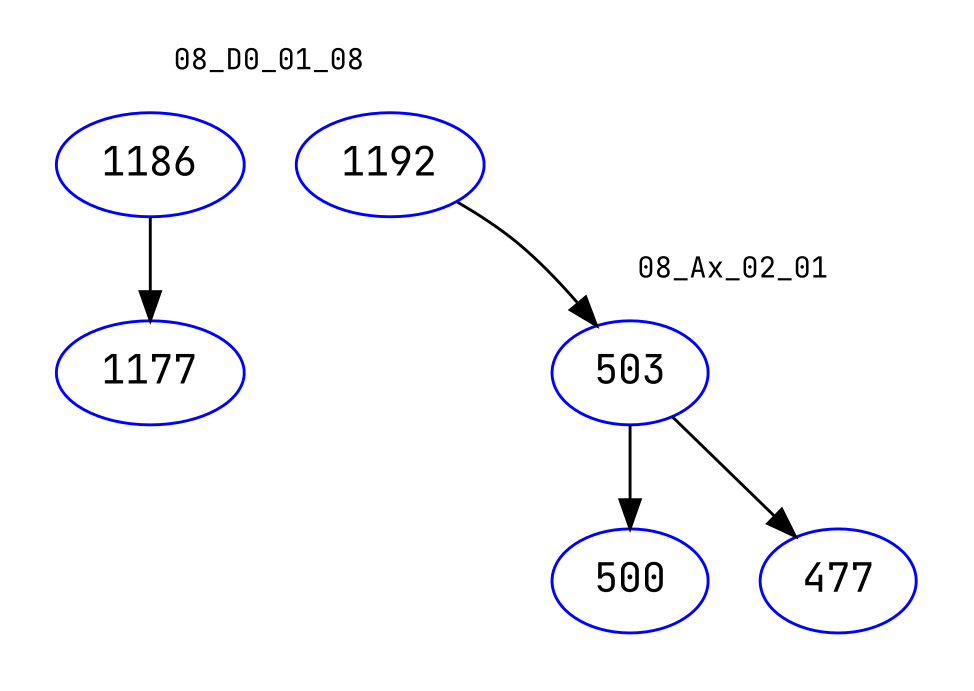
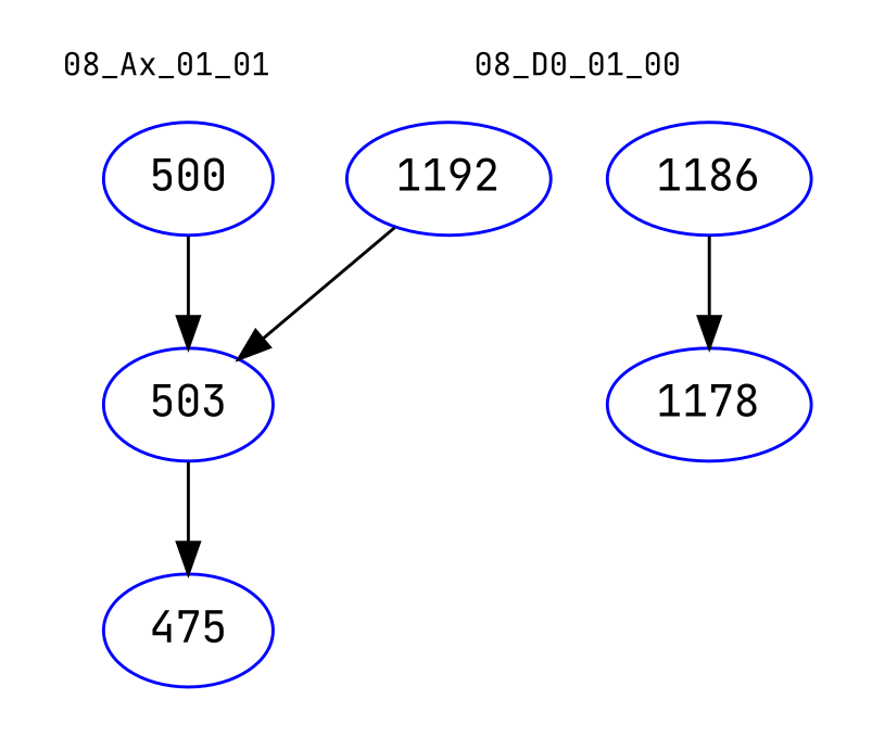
  digraph {
    fontname="JetBrains Mono"
    node [color=blue fontname="JetBrains Mono"]
    edge [color=black fontname="JetBrains Mono"]
    n1 [label=503]
    n2 [label=500]
-   n3 [label=477]
+   n3 [label=475]
    n4 [label=1192]
    n5 [label=1186]
-   n6 [label=1177]
+   n6 [label=1178]
    subgraph cluster_1 {
      color=white
      fontsize=10
-     label="08_Ax_02_01"
+     label="08_Ax_01_01"
      n1
      n2
      n3
    }
    subgraph cluster_2 {
      color=white
      fontsize=10
-     label="08_D0_01_08"
+     label="08_D0_01_00"
      n4
      n5
      n6
    }
-   n1 -> n2
+   n2 -> n1
    n1 -> n3
    n4 -> n1
    n5 -> n6
  }
